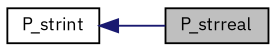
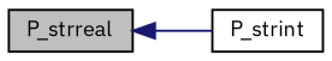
  digraph {
    rankdir=LR
    fontname="IBM Plex Sans"
    node [color=black fontname="IBM Plex Sans" fontsize=10 shape=record style=filled]
    n1 [fillcolor=grey75 fontcolor=black height=0.2 label=P_strreal width=0.4]
    n2 [fillcolor=white height=0.2 label=P_strint width=0.4]
-   n2 -> n1 [color=midnightblue dir=back fontname="IBM Plex Sans" fontsize=10 labelfontname=Helvetica labelfontsize=10 style=solid]
+   n1 -> n2 [color=midnightblue dir=back fontname="IBM Plex Sans" fontsize=10 labelfontname=Helvetica labelfontsize=10 style=solid]
  }
